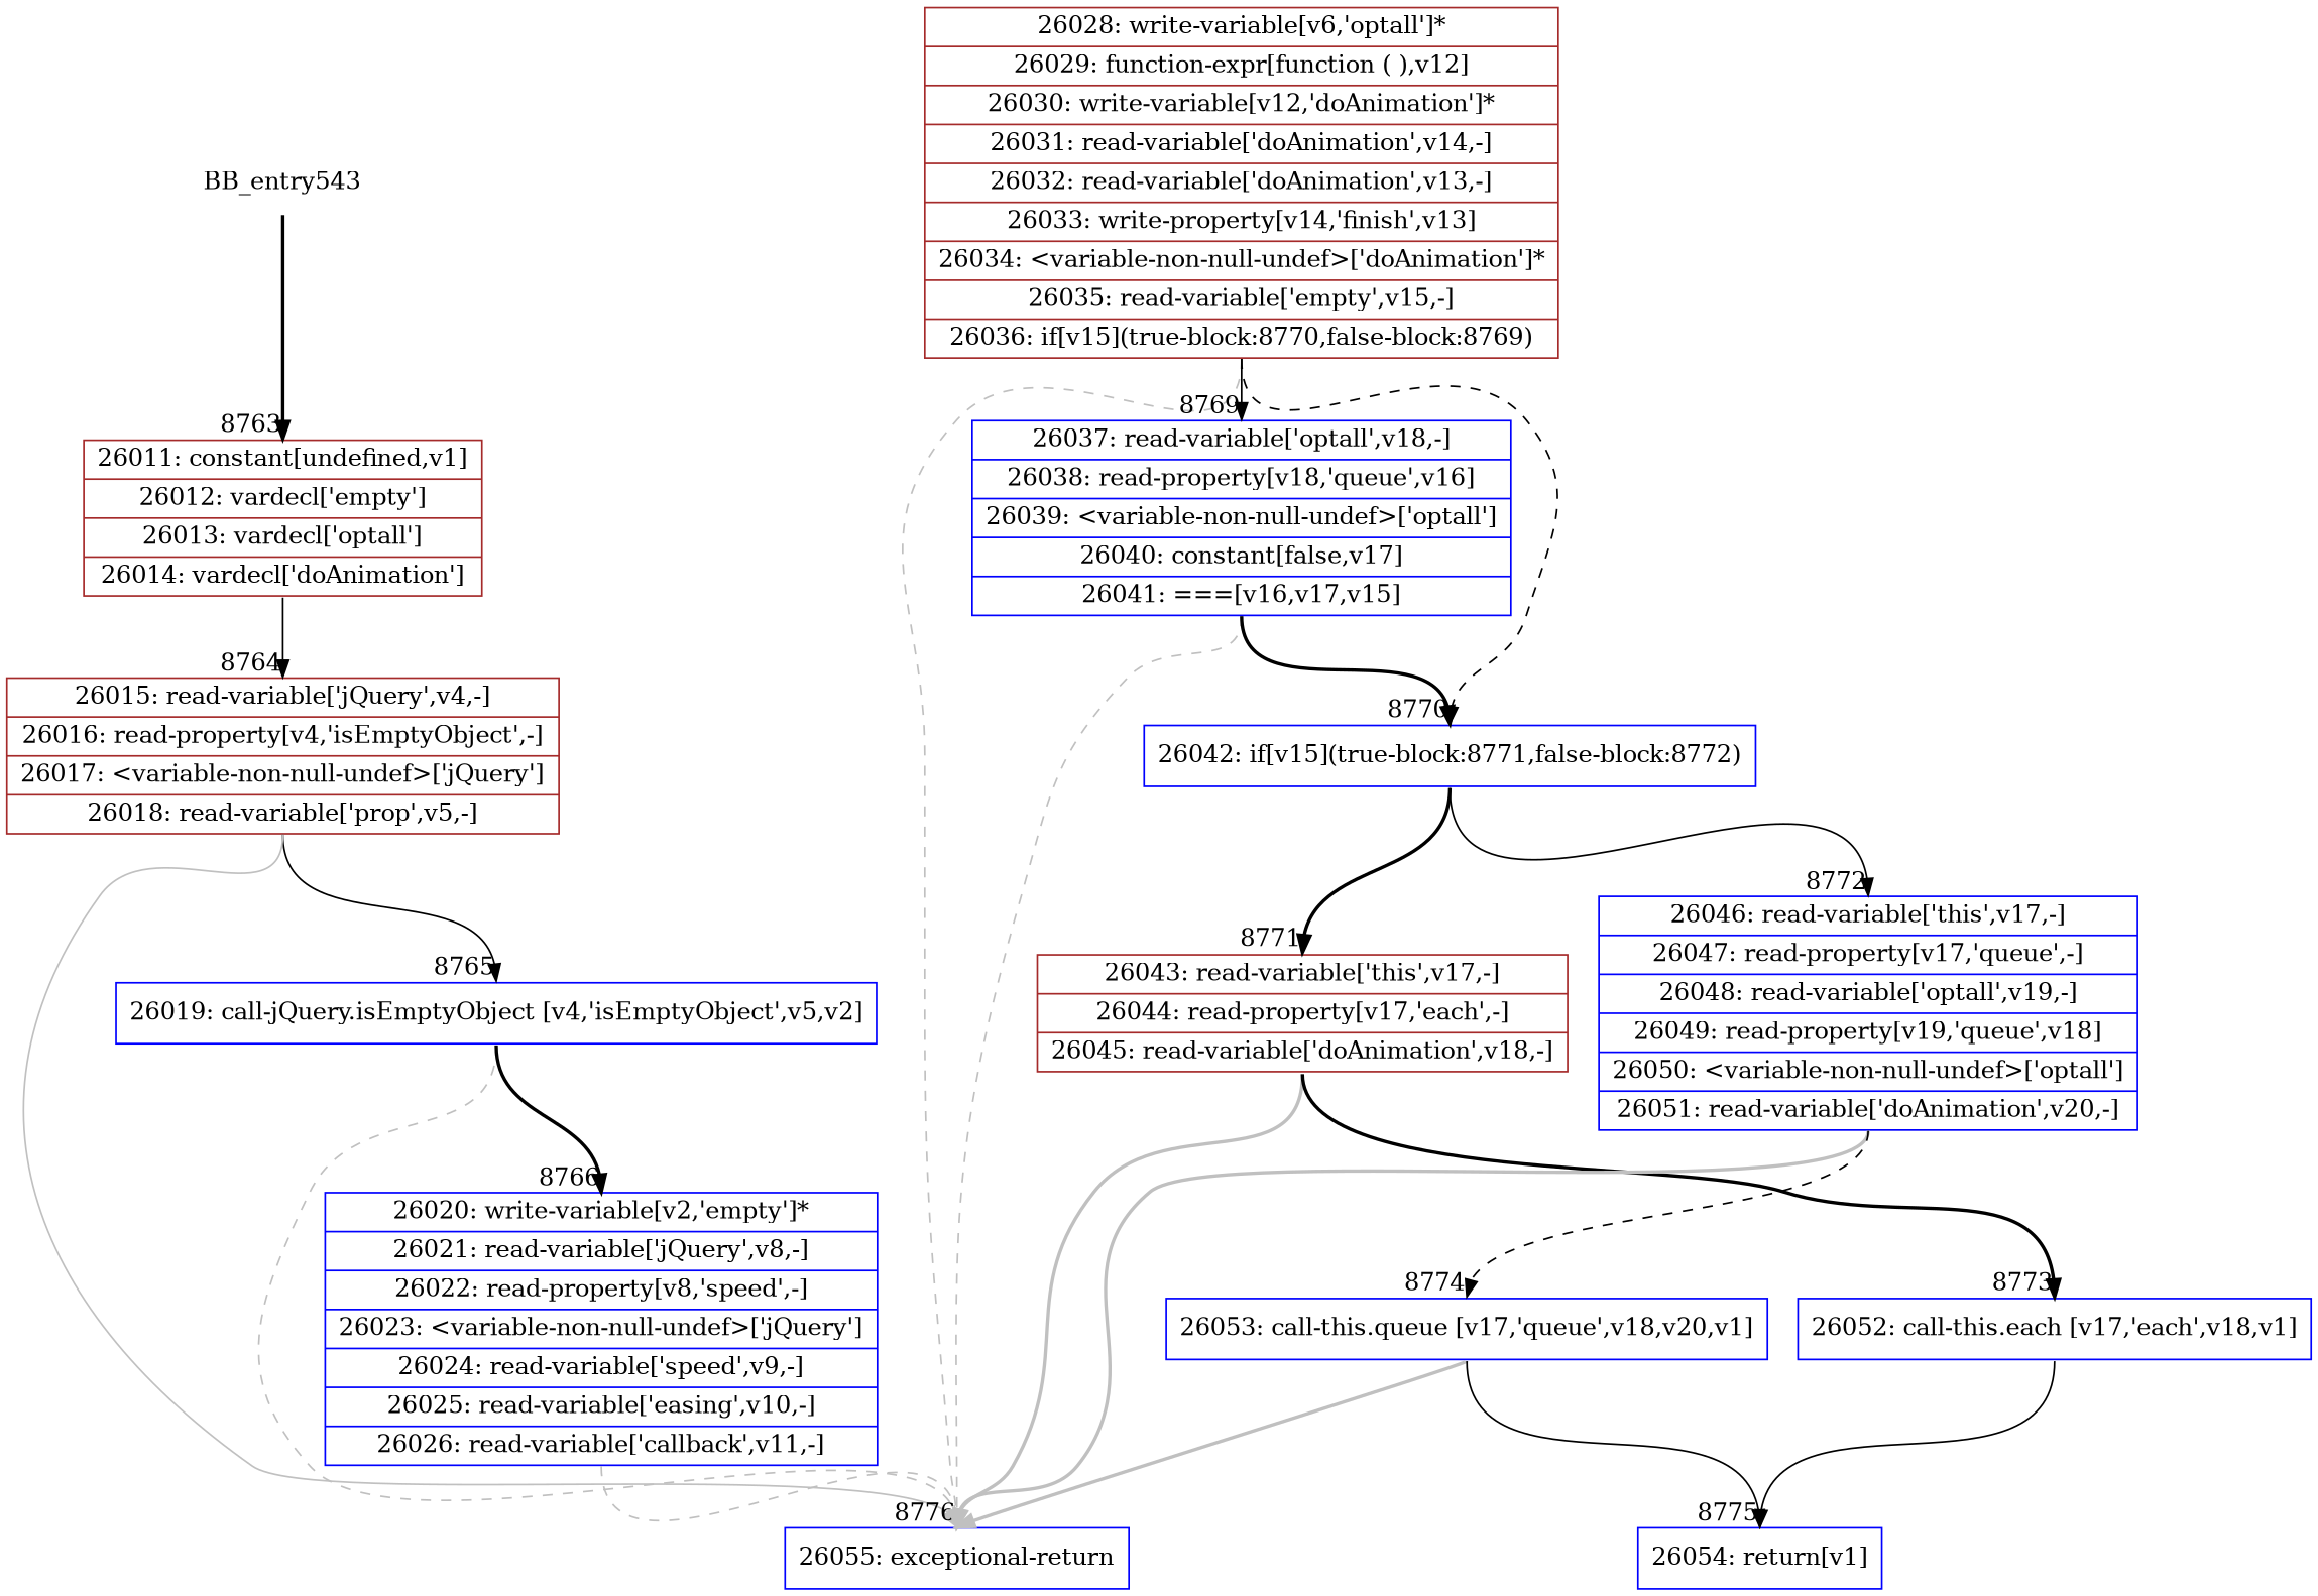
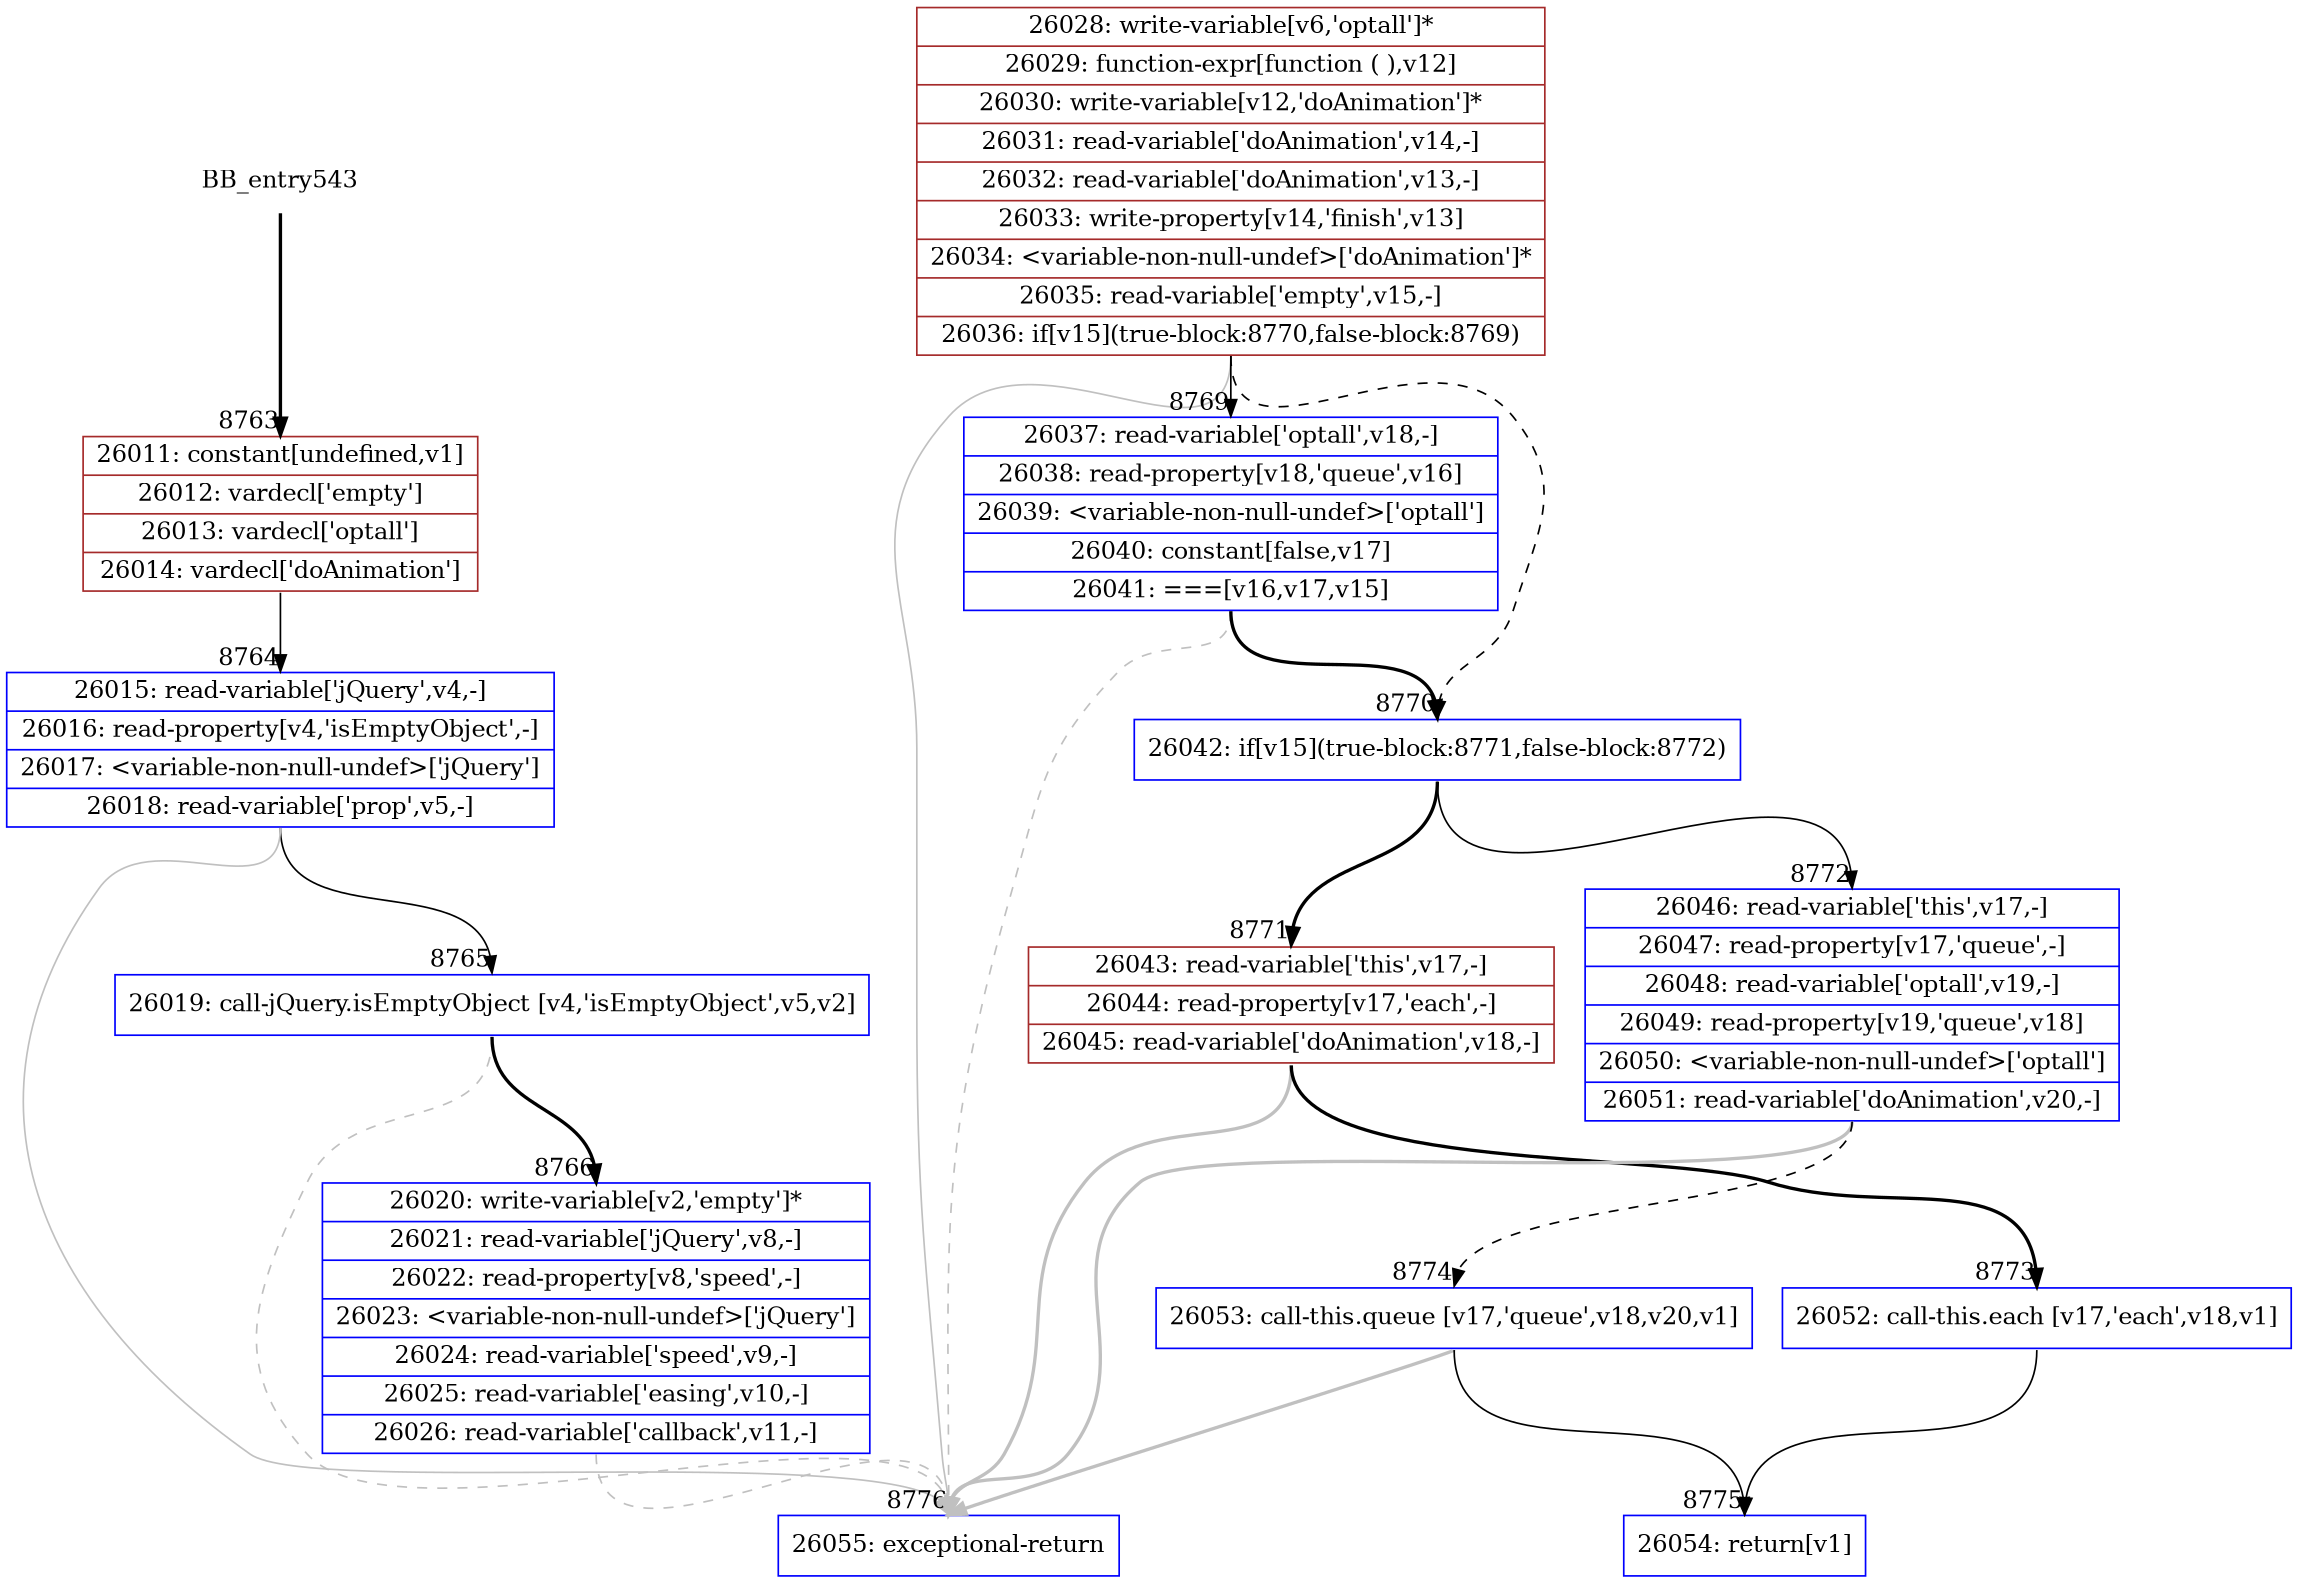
  digraph {
    rankdir=TD
    node [color=blue shape=record]
    edge [headport=n style=bold tailport=s]
    BB_entry543 [color=brown shape=none]
    n2 [color=brown label="{26011: constant[undefined,v1]|26012: vardecl['empty']|26013: vardecl['optall']|26014: vardecl['doAnimation']}"]
-   n3 [color=brown label="{26015: read-variable['jQuery',v4,-]|26016: read-property[v4,'isEmptyObject',-]|26017: \<variable-non-null-undef\>['jQuery']|26018: read-variable['prop',v5,-]}"]
+   n3 [label="{26015: read-variable['jQuery',v4,-]|26016: read-property[v4,'isEmptyObject',-]|26017: \<variable-non-null-undef\>['jQuery']|26018: read-variable['prop',v5,-]}"]
    n4 [label="{26019: call-jQuery.isEmptyObject [v4,'isEmptyObject',v5,v2]}"]
    n5 [label="{26055: exceptional-return}"]
    n6 [label="{26020: write-variable[v2,'empty']*|26021: read-variable['jQuery',v8,-]|26022: read-property[v8,'speed',-]|26023: \<variable-non-null-undef\>['jQuery']|26024: read-variable['speed',v9,-]|26025: read-variable['easing',v10,-]|26026: read-variable['callback',v11,-]}"]
    n7 [color=brown label="{26028: write-variable[v6,'optall']*|26029: function-expr[function ( ),v12]|26030: write-variable[v12,'doAnimation']*|26031: read-variable['doAnimation',v14,-]|26032: read-variable['doAnimation',v13,-]|26033: write-property[v14,'finish',v13]|26034: \<variable-non-null-undef\>['doAnimation']*|26035: read-variable['empty',v15,-]|26036: if[v15](true-block:8770,false-block:8769)}"]
    n8 [label="{26042: if[v15](true-block:8771,false-block:8772)}"]
    n9 [label="{26037: read-variable['optall',v18,-]|26038: read-property[v18,'queue',v16]|26039: \<variable-non-null-undef\>['optall']|26040: constant[false,v17]|26041: ===[v16,v17,v15]}"]
    n10 [color=brown label="{26043: read-variable['this',v17,-]|26044: read-property[v17,'each',-]|26045: read-variable['doAnimation',v18,-]}"]
    n11 [label="{26046: read-variable['this',v17,-]|26047: read-property[v17,'queue',-]|26048: read-variable['optall',v19,-]|26049: read-property[v19,'queue',v18]|26050: \<variable-non-null-undef\>['optall']|26051: read-variable['doAnimation',v20,-]}"]
    n12 [label="{26052: call-this.each [v17,'each',v18,v1]}"]
    n13 [label="{26053: call-this.queue [v17,'queue',v18,v20,v1]}"]
    n14 [label="{26054: return[v1]}"]
    BB_entry543 -> n2 [headlabel="    8763"]
    n2 -> n3 [headlabel="      8764" style=solid]
    n3 -> n4 [headlabel="      8765" style=solid]
    n3 -> n5 [color=gray headlabel="      8776" style=solid]
    n4 -> n5 [color=gray style=dashed]
    n4 -> n6 [headlabel="      8766"]
    n6 -> n5 [color=gray style=dashed]
-   n7 -> n5 [color=gray style=dashed]
+   n7 -> n5 [color=gray style=solid]
    n7 -> n8 [headlabel="      8770" style=dashed]
    n7 -> n9 [headlabel="      8769" style=solid]
    n8 -> n10 [headlabel="      8771"]
    n8 -> n11 [headlabel="      8772" style=solid]
    n9 -> n5 [color=gray style=dashed]
    n9 -> n8
    n10 -> n5 [color=gray]
    n10 -> n12 [headlabel="      8773"]
    n11 -> n5 [color=gray]
    n11 -> n13 [headlabel="      8774" style=dashed]
    n12 -> n14 [headlabel="      8775" style=solid]
    n13 -> n5 [color=gray]
    n13 -> n14 [style=solid]
  }
